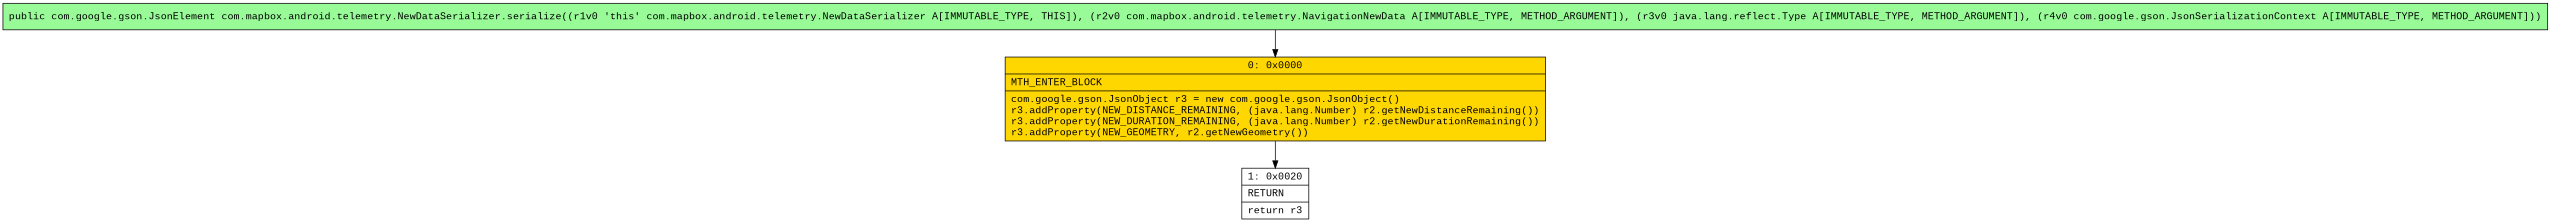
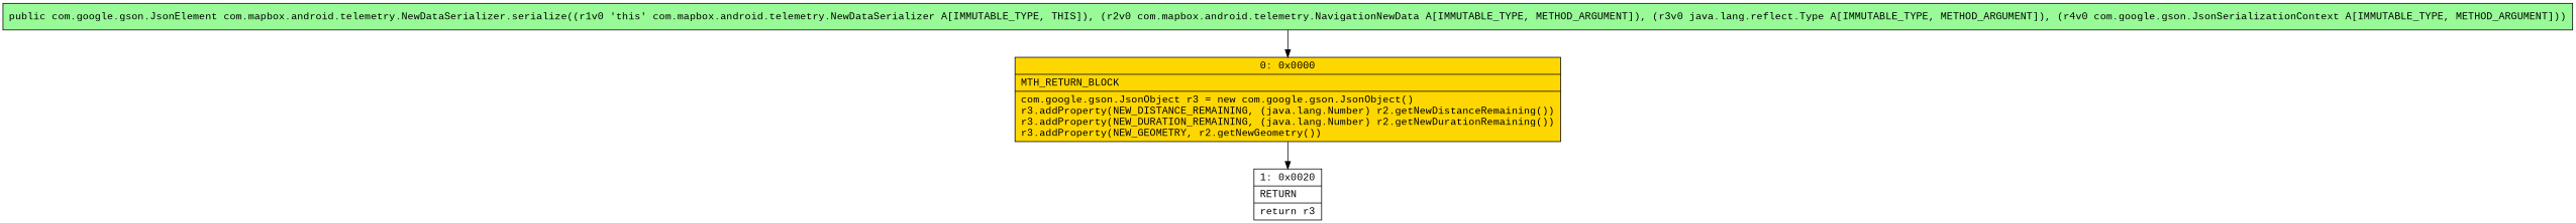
  digraph {
    fontname="Liberation Mono"
    node [shape=record style=filled fontname="Liberation Mono"]
    edge [fontname="Liberation Mono"]
-   n1 [label="{0\:\ 0x0000|MTH_ENTER_BLOCK\l|com.google.gson.JsonObject r3 = new com.google.gson.JsonObject()\lr3.addProperty(NEW_DISTANCE_REMAINING, (java.lang.Number) r2.getNewDistanceRemaining())\lr3.addProperty(NEW_DURATION_REMAINING, (java.lang.Number) r2.getNewDurationRemaining())\lr3.addProperty(NEW_GEOMETRY, r2.getNewGeometry())\l}" fillcolor=gold]
+   n1 [label="{0\:\ 0x0000|MTH_RETURN_BLOCK\l|com.google.gson.JsonObject r3 = new com.google.gson.JsonObject()\lr3.addProperty(NEW_DISTANCE_REMAINING, (java.lang.Number) r2.getNewDistanceRemaining())\lr3.addProperty(NEW_DURATION_REMAINING, (java.lang.Number) r2.getNewDurationRemaining())\lr3.addProperty(NEW_GEOMETRY, r2.getNewGeometry())\l}" fillcolor=gold]
    n2 [label="{1\:\ 0x0020|RETURN\l|return r3\l}" fillcolor=white]
    n3 [label="{public com.google.gson.JsonElement com.mapbox.android.telemetry.NewDataSerializer.serialize((r1v0 'this' com.mapbox.android.telemetry.NewDataSerializer A[IMMUTABLE_TYPE, THIS]), (r2v0 com.mapbox.android.telemetry.NavigationNewData A[IMMUTABLE_TYPE, METHOD_ARGUMENT]), (r3v0 java.lang.reflect.Type A[IMMUTABLE_TYPE, METHOD_ARGUMENT]), (r4v0 com.google.gson.JsonSerializationContext A[IMMUTABLE_TYPE, METHOD_ARGUMENT])) }" fillcolor=palegreen]
    n1 -> n2
    n3 -> n1
  }
